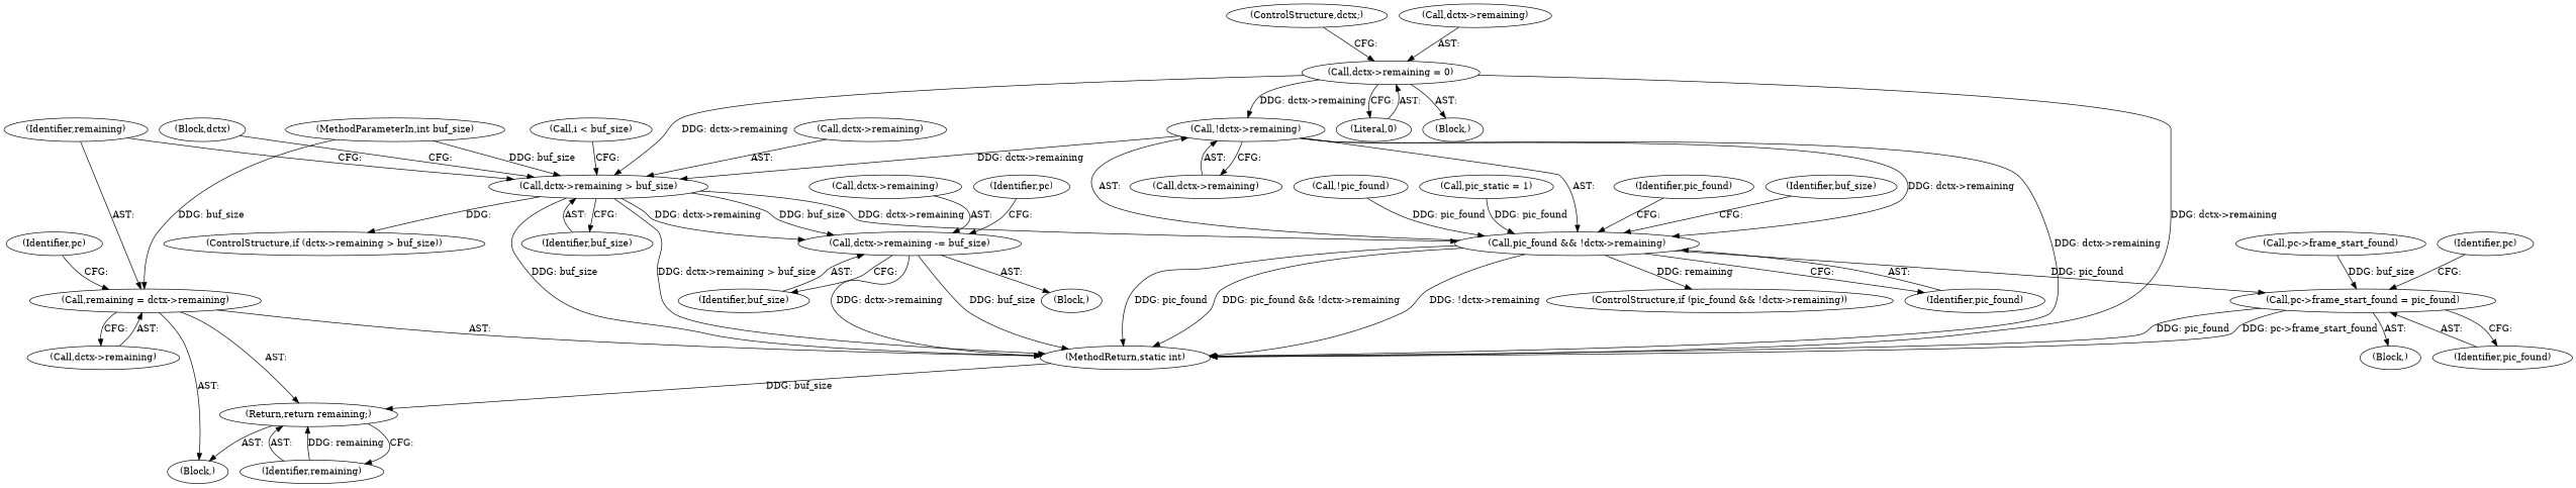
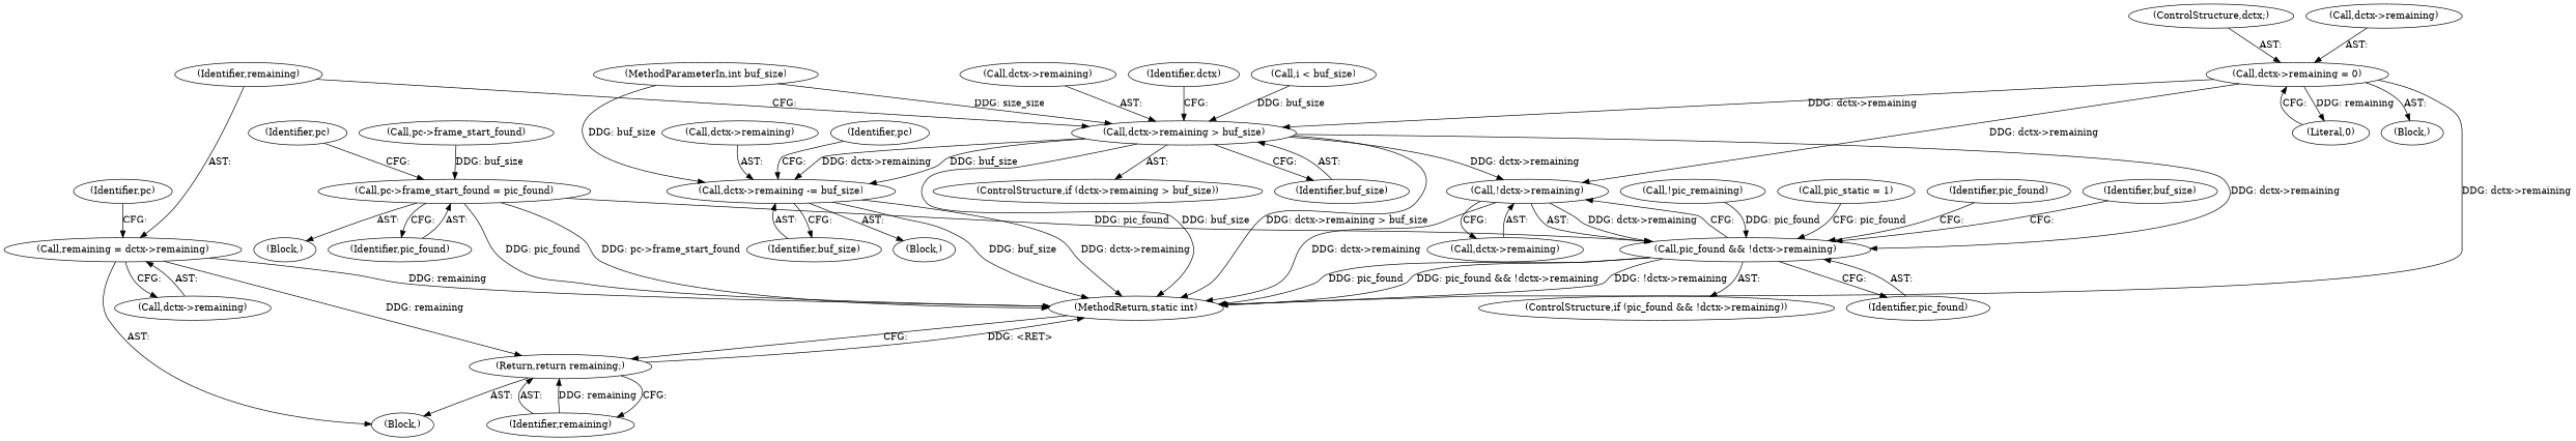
  digraph {
    n1 [label="(Call,dctx->remaining = 0)"]
    n2 [label="(Call,!dctx->remaining)"]
    n3 [label="(Call,dctx->remaining > buf_size)"]
    n4 [label="(Literal,0)"]
    n5 [label="(Block,)"]
    n6 [label="(MethodReturn,static int)"]
    n7 [label="(Call,pic_found && !dctx->remaining)"]
    n8 [label="(Call,dctx->remaining)"]
    n9 [label="(Call,dctx->remaining -= buf_size)"]
    n10 [label="(ControlStructure,if (dctx->remaining > buf_size))"]
    n11 [label="(Identifier,buf_size)"]
    n12 [label="(Return,return remaining;)"]
    n13 [label="(Call,pc->frame_start_found = pic_found)"]
    n14 [label="(ControlStructure,if (pic_found && !dctx->remaining))"]
    n15 [label="(Identifier,pic_found)"]
    n16 [label="(Identifier,pic_found)"]
    n17 [label="(Block,)"]
    n18 [label="(Identifier,buf_size)"]
    n19 [label="(Block,)"]
    n20 [label="(Call,remaining = dctx->remaining)"]
    n21 [label="(Call,dctx->remaining)"]
    n22 [label="(Block,)"]
    n23 [label="(Identifier,remaining)"]
    n24 [label="(Call,pc->frame_start_found)"]
    n25 [label="(Call,dctx->remaining)"]
-   n26 [label="(Call,!pic_found)"]
+   n26 [label="(Call,!pic_remaining)"]
    n27 [label="(Identifier,pc)"]
    n28 [label="(Identifier,pc)"]
    n29 [label="(Identifier,remaining)"]
    n30 [label="(Identifier,pc)"]
    n31 [label="(Call,pic_static = 1)"]
    n32 [label="(MethodParameterIn,int buf_size)"]
    n33 [label="(ControlStructure,dctx;)"]
    n34 [label="(Identifier,pic_found)"]
    n35 [label="(Call,dctx->remaining)"]
    n36 [label="(Call,dctx->remaining)"]
-   n37 [label="(Block,dctx)"]
+   n37 [label="(Identifier,dctx)"]
    n38 [label="(Identifier,buf_size)"]
    n39 [label="(Call,i < buf_size)"]
    n1 -> n2 [label="DDG: dctx->remaining"]
    n1 -> n3 [label="DDG: dctx->remaining"]
-   n1 -> n4 [label="CFG: "]
+   n1 -> n4 [label="DDG: remaining"]
    n1 -> n5 [label="AST: "]
    n1 -> n6 [label="DDG: dctx->remaining"]
-   n2 -> n3 [label="DDG: dctx->remaining"]
+   n3 -> n2 [label="DDG: dctx->remaining"]
    n2 -> n6 [label="DDG: dctx->remaining"]
    n2 -> n7 [label="AST: "]
    n2 -> n7 [label="DDG: dctx->remaining"]
    n2 -> n8 [label="CFG: "]
    n3 -> n6 [label="DDG: dctx->remaining > buf_size"]
    n3 -> n6 [label="DDG: buf_size"]
    n3 -> n7 [label="DDG: dctx->remaining"]
    n3 -> n9 [label="DDG: buf_size"]
    n3 -> n9 [label="DDG: dctx->remaining"]
-   n3 -> n10 [label="DDG: "]
+   n3 -> n10 [label="AST: "]
    n3 -> n11 [label="CFG: "]
-   n4 -> n1 [label="AST: "]
-   n6 -> n12 [label="DDG: buf_size"]
-   n7 -> n2 [label="AST: "]
+   n4 -> n1 [label="CFG: "]
+   n6 -> n12 [label="CFG: "]
+   n7 -> n2 [label="CFG: "]
    n7 -> n6 [label="DDG: !dctx->remaining"]
    n7 -> n6 [label="DDG: pic_found"]
    n7 -> n6 [label="DDG: pic_found && !dctx->remaining"]
-   n7 -> n13 [label="DDG: pic_found"]
-   n7 -> n14 [label="DDG: remaining"]
+   n13 -> n7 [label="DDG: pic_found"]
+   n7 -> n14 [label="AST: "]
    n7 -> n15 [label="CFG: "]
    n8 -> n2 [label="AST: "]
    n9 -> n6 [label="DDG: buf_size"]
    n9 -> n6 [label="DDG: dctx->remaining"]
    n9 -> n18 [label="CFG: "]
    n9 -> n19 [label="AST: "]
    n11 -> n3 [label="AST: "]
+   n12 -> n6 [label="DDG: <RET>"]
    n12 -> n22 [label="AST: "]
    n12 -> n23 [label="CFG: "]
    n13 -> n6 [label="DDG: pic_found"]
    n13 -> n6 [label="DDG: pc->frame_start_found"]
    n13 -> n16 [label="CFG: "]
    n13 -> n17 [label="AST: "]
    n15 -> n7 [label="AST: "]
    n16 -> n13 [label="AST: "]
    n18 -> n9 [label="AST: "]
-   n20 -> n6 [label="AST: "]
-   n20 -> n12 [label="AST: "]
+   n20 -> n6 [label="DDG: remaining"]
+   n20 -> n12 [label="DDG: remaining"]
    n20 -> n21 [label="CFG: "]
    n20 -> n22 [label="AST: "]
    n21 -> n20 [label="AST: "]
    n23 -> n12 [label="AST: "]
    n23 -> n12 [label="DDG: remaining"]
    n24 -> n13 [label="DDG: buf_size"]
    n25 -> n9 [label="AST: "]
    n26 -> n7 [label="DDG: pic_found"]
    n27 -> n9 [label="CFG: "]
    n28 -> n13 [label="CFG: "]
    n29 -> n3 [label="CFG: "]
    n29 -> n20 [label="AST: "]
    n30 -> n20 [label="CFG: "]
-   n31 -> n7 [label="DDG: pic_found"]
-   n32 -> n3 [label="DDG: buf_size"]
-   n32 -> n20 [label="DDG: buf_size"]
-   n33 -> n1 [label="CFG: "]
+   n31 -> n7 [label="CFG: pic_found"]
+   n32 -> n3 [label="DDG: size_size"]
+   n32 -> n9 [label="DDG: buf_size"]
+   n33 -> n1 [label="AST: "]
    n34 -> n7 [label="CFG: "]
    n35 -> n3 [label="AST: "]
    n36 -> n1 [label="AST: "]
    n37 -> n3 [label="CFG: "]
    n38 -> n7 [label="CFG: "]
-   n39 -> n3 [label="CFG: "]
+   n39 -> n3 [label="DDG: buf_size"]
  }
